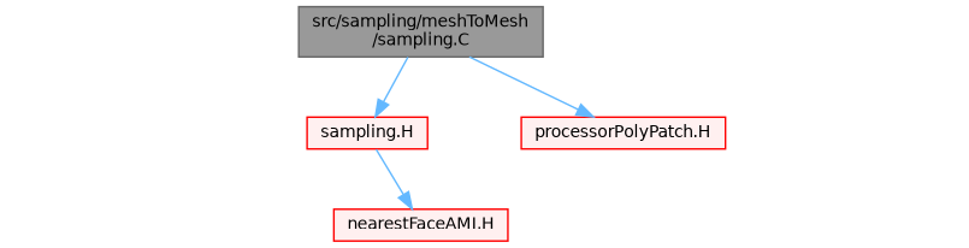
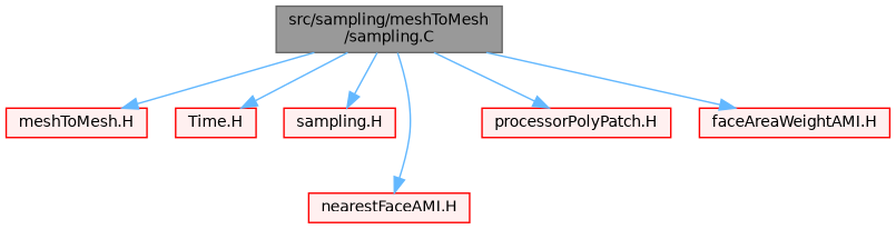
  digraph {
    fontname="DejaVu Sans"
    node [color=red fillcolor="#FFF0F0" fontname="DejaVu Sans" fontsize=10 shape=box style=filled]
    edge [color=steelblue1 fontname="DejaVu Sans" fontsize=10 labelfontname=Helvetica labelfontsize=10 style=solid]
    n1 [color=gray40 fillcolor=grey60 fontcolor=black height=0.2 label="src/sampling/meshToMesh\l/sampling.C" width=0.4]
+   n2 [height=0.2 label="meshToMesh.H" width=0.4]
+   n3 [height=0.2 label="Time.H" width=0.4]
    n4 [height=0.2 label="sampling.H" width=0.4]
    n5 [height=0.2 label="nearestFaceAMI.H" width=0.4]
    n6 [height=0.2 label="processorPolyPatch.H" width=0.4]
+   n7 [height=0.2 label="faceAreaWeightAMI.H" width=0.4]
+   n1 -> n2
+   n1 -> n3
    n1 -> n4
-   n4 -> n5
+   n1 -> n5
    n1 -> n6
+   n1 -> n7
  }
